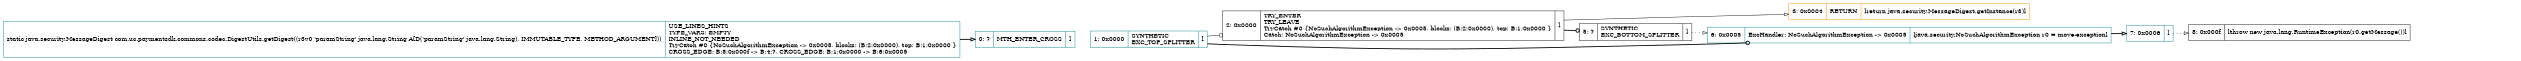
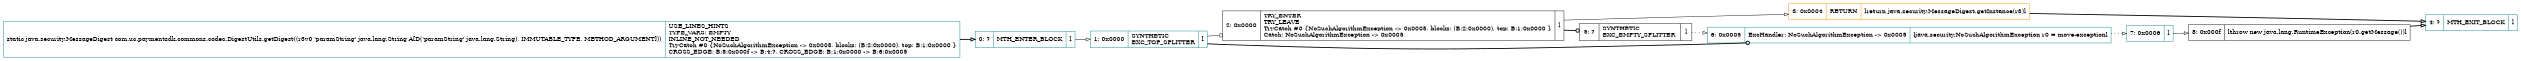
  digraph {
    rankdir=LR
    node [color=teal shape=record]
    edge [arrowhead=onormal style=bold]
-   n1 [label="{0\:\ ?|MTH_ENTER_CROSS\l|l}"]
+   n1 [label="{0\:\ ?|MTH_ENTER_BLOCK\l|l}"]
    n2 [label="{1\:\ 0x0000|SYNTHETIC\lEXC_TOP_SPLITTER\l|l}"]
    n3 [color=black label="{2\:\ 0x0000|TRY_ENTER\lTRY_LEAVE\lTryCatch #0 \{NoSuchAlgorithmException \-\> 0x0005, blocks: (B:2:0x0000), top: B:1:0x0000 \}\lCatch: NoSuchAlgorithmException \-\> 0x0005\l|l}"]
    n4 [label="{6\:\ 0x0005|ExcHandler: NoSuchAlgorithmException \-\> 0x0005\l|ljava.security.NoSuchAlgorithmException r0 = move\-exceptionl}"]
    n5 [color=darkorange label="{3\:\ 0x0004|RETURN\l|lreturn java.security.MessageDigest.getInstance(r3)l}"]
-   n6 [color=black label="{5\:\ ?|SYNTHETIC\lEXC_BOTTOM_SPLITTER\l|l}"]
+   n6 [color=black label="{5\:\ ?|SYNTHETIC\lEXC_EMPTY_SPLITTER\l|l}"]
    n7 [label="{7\:\ 0x0006|l}"]
+   n8 [label="{4\:\ ?|MTH_EXIT_BLOCK\l|l}"]
    n9 [color=black label="{8\:\ 0x000f|lthrow new java.lang.RuntimeException(r0.getMessage())l}"]
    n10 [label="{static java.security.MessageDigest com.uc.paymentsdk.commons.codec.DigestUtils.getDigest((r3v0 'paramString' java.lang.String A[D('paramString' java.lang.String), IMMUTABLE_TYPE, METHOD_ARGUMENT]))  | USE_LINES_HINTS\lTYPE_VARS: EMPTY\lINLINE_NOT_NEEDED\lTryCatch #0 \{NoSuchAlgorithmException \-\> 0x0005, blocks: (B:2:0x0000), top: B:1:0x0000 \}\lCROSS_EDGE: B:8:0x000f \-\> B:4:?, CROSS_EDGE: B:1:0x0000 \-\> B:6:0x0005\l}"]
+   n1 -> n2 [style=solid]
    n2 -> n3 [arrowhead=odot style=solid]
    n2 -> n4 [arrowhead=odot]
    n3 -> n5 [style=solid]
    n3 -> n6 [arrowhead=odot]
-   n4 -> n7
+   n4 -> n7 [style=dotted]
+   n5 -> n8
    n6 -> n4 [style=dotted]
-   n7 -> n9 [style=dotted]
+   n7 -> n9 [style=solid]
+   n9 -> n8
    n10 -> n1
  }
